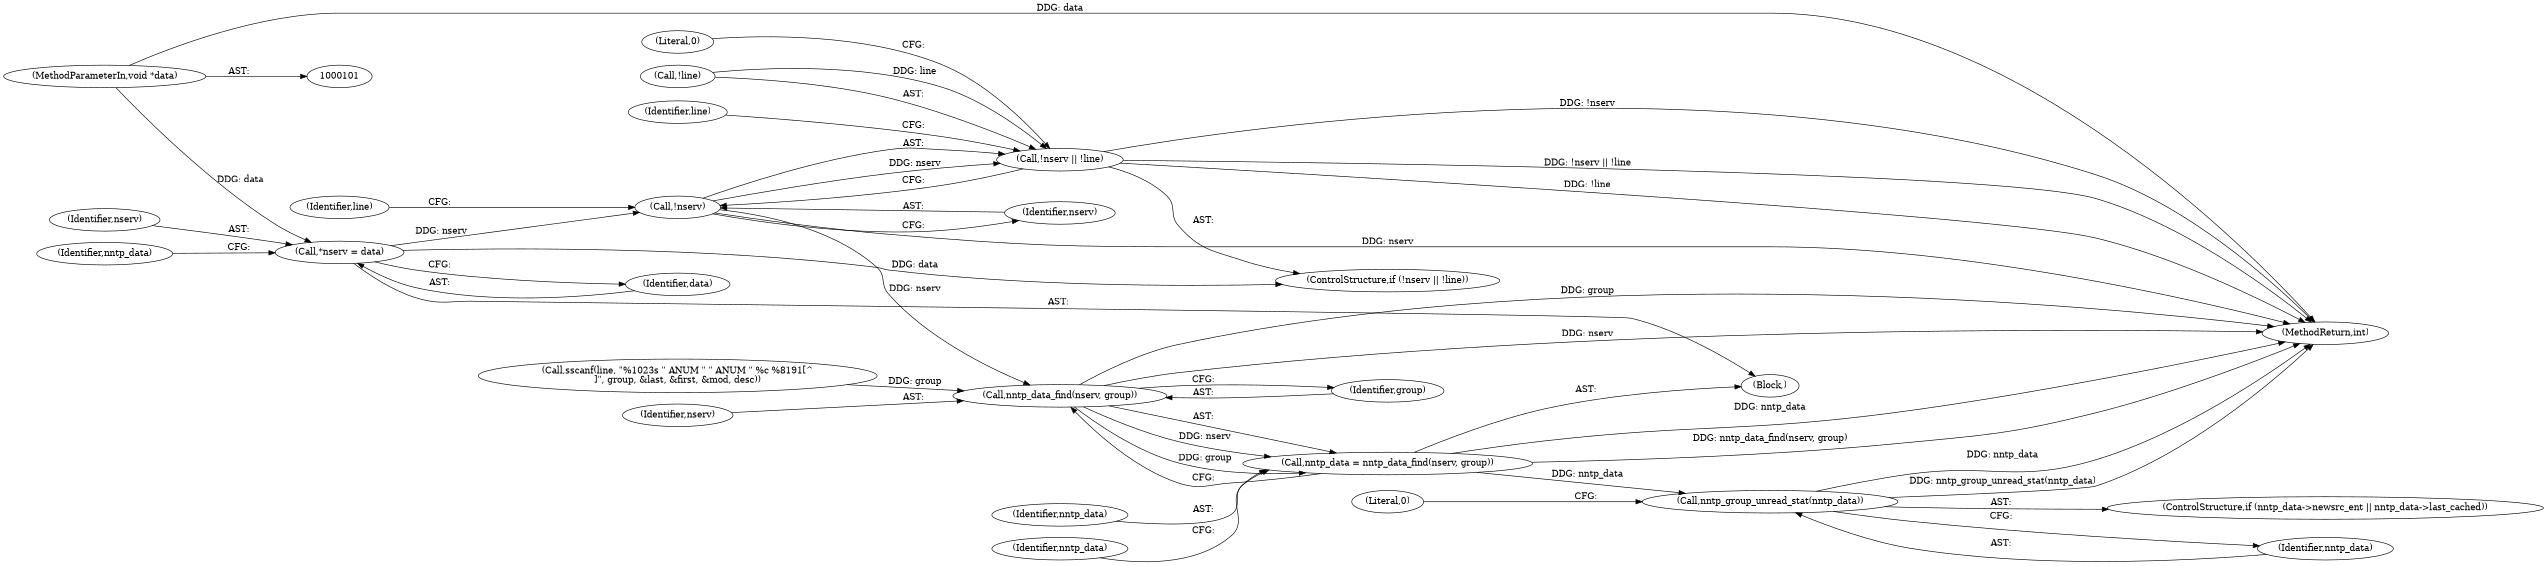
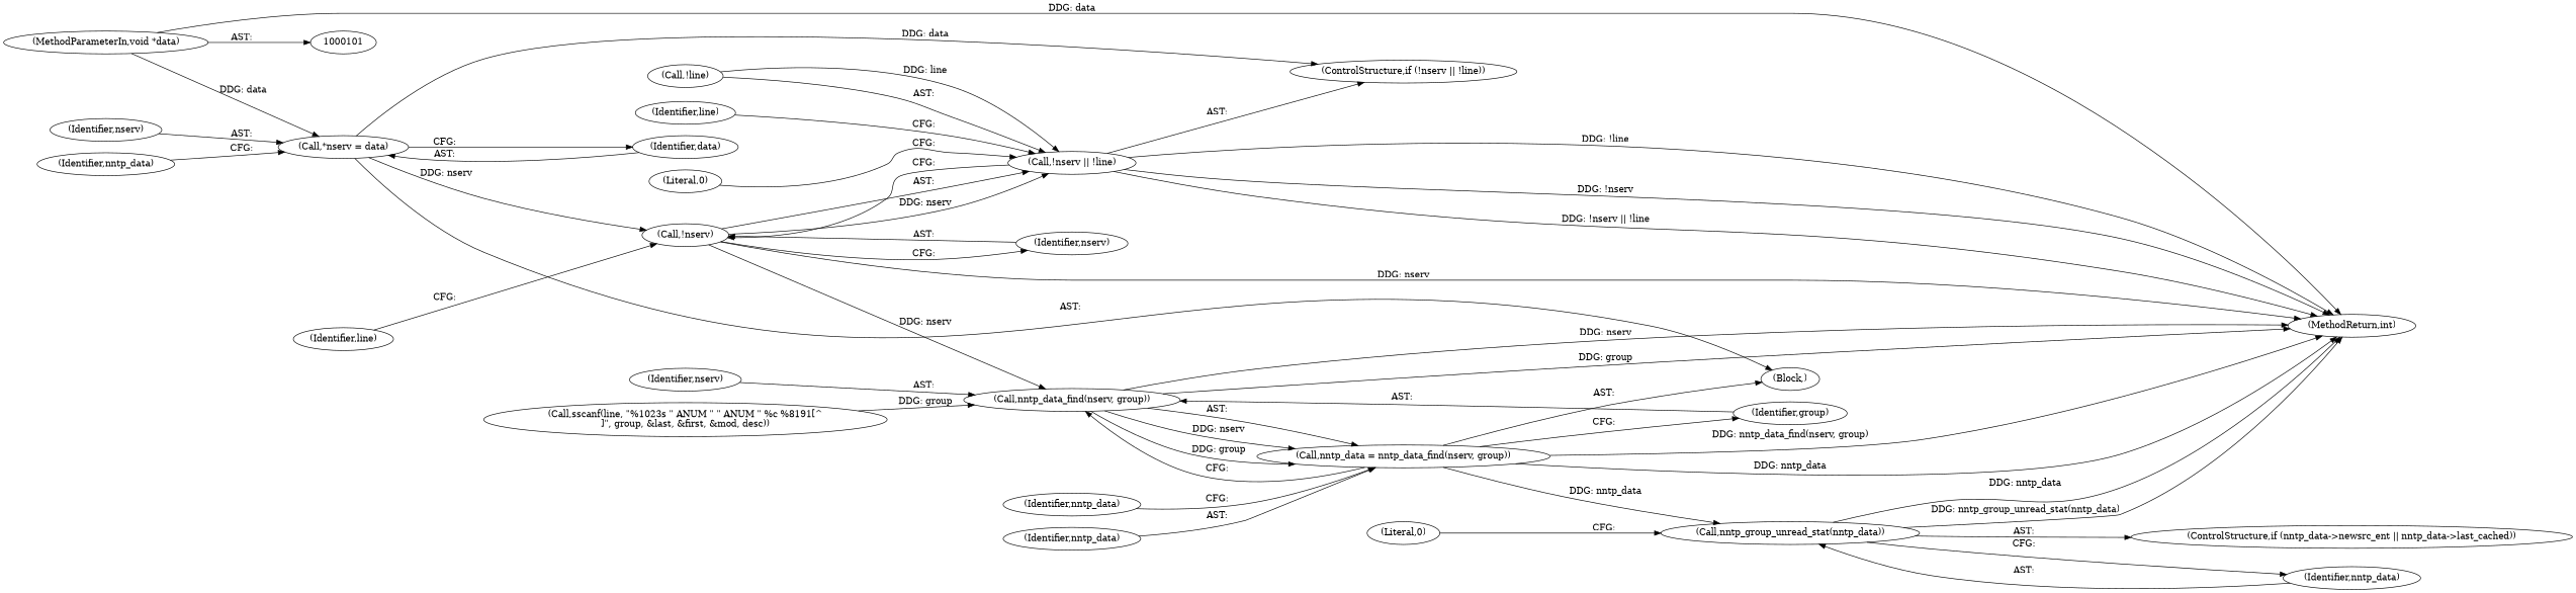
  digraph {
    rankdir=LR
    n1 [label="(Call,*nserv = data)"]
    n2 [label="(Call,!nserv)"]
    n3 [label="(Identifier,data)"]
    n4 [label="(Block,)"]
    n5 [label="(ControlStructure,if (!nserv || !line))"]
    n6 [label="(MethodReturn,int)"]
    n7 [label="(Call,!nserv || !line)"]
    n8 [label="(Call,nntp_data_find(nserv, group))"]
    n9 [label="(Identifier,nserv)"]
    n10 [label="(MethodParameterIn,void *data)"]
    1000101
    n12 [label="(Call,nntp_data = nntp_data_find(nserv, group))"]
    n13 [label="(Identifier,group)"]
    n14 [label="(Call,!line)"]
    n15 [label="(Call,nntp_group_unread_stat(nntp_data))"]
    n16 [label="(ControlStructure,if (nntp_data->newsrc_ent || nntp_data->last_cached))"]
    n17 [label="(Identifier,nntp_data)"]
    n18 [label="(Identifier,nserv)"]
    n19 [label="(Call,sscanf(line, \"%1023s \" ANUM \" \" ANUM \" %c %8191[^\n]\", group, &last, &first, &mod, desc))"]
    n20 [label="(Identifier,line)"]
    n21 [label="(Literal,0)"]
    n22 [label="(Identifier,nserv)"]
    n23 [label="(Identifier,line)"]
    n24 [label="(Identifier,nntp_data)"]
    n25 [label="(Identifier,nntp_data)"]
    n26 [label="(Identifier,nntp_data)"]
    n27 [label="(Literal,0)"]
    n1 -> n2 [label="DDG: nserv"]
    n1 -> n3 [label="CFG: "]
    n1 -> n4 [label="AST: "]
    n1 -> n5 [label="DDG: data"]
    n2 -> n6 [label="DDG: nserv"]
    n2 -> n7 [label="AST: "]
    n2 -> n7 [label="DDG: nserv"]
    n2 -> n8 [label="DDG: nserv"]
    n2 -> n9 [label="CFG: "]
    n3 -> n1 [label="AST: "]
    n7 -> n2 [label="CFG: "]
    n7 -> n5 [label="AST: "]
    n7 -> n6 [label="DDG: !nserv"]
    n7 -> n6 [label="DDG: !nserv || !line"]
    n7 -> n6 [label="DDG: !line"]
    n8 -> n6 [label="DDG: group"]
    n8 -> n6 [label="DDG: nserv"]
    n8 -> n12 [label="AST: "]
    n8 -> n12 [label="DDG: nserv"]
    n8 -> n12 [label="DDG: group"]
-   n8 -> n13 [label="CFG: "]
+   n12 -> n13 [label="CFG: "]
    n9 -> n2 [label="AST: "]
    n10 -> n1 [label="DDG: data"]
    n10 -> n6 [label="DDG: data"]
    n10 -> 1000101 [label="AST: "]
    n12 -> n4 [label="AST: "]
    n12 -> n6 [label="DDG: nntp_data"]
    n12 -> n6 [label="DDG: nntp_data_find(nserv, group)"]
    n12 -> n8 [label="CFG: "]
    n12 -> n15 [label="DDG: nntp_data"]
    n13 -> n8 [label="AST: "]
    n14 -> n7 [label="AST: "]
    n14 -> n7 [label="DDG: line"]
    n15 -> n6 [label="DDG: nntp_data"]
    n15 -> n6 [label="DDG: nntp_group_unread_stat(nntp_data)"]
    n15 -> n16 [label="AST: "]
    n15 -> n17 [label="CFG: "]
    n17 -> n15 [label="AST: "]
    n18 -> n8 [label="AST: "]
    n19 -> n8 [label="DDG: group"]
    n20 -> n2 [label="CFG: "]
    n21 -> n15 [label="CFG: "]
    n22 -> n1 [label="AST: "]
    n23 -> n7 [label="CFG: "]
    n24 -> n1 [label="CFG: "]
    n25 -> n12 [label="AST: "]
    n26 -> n12 [label="CFG: "]
    n27 -> n7 [label="CFG: "]
  }
